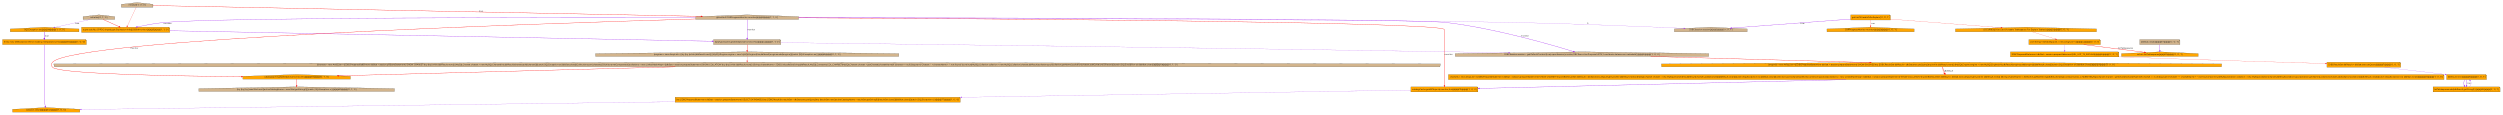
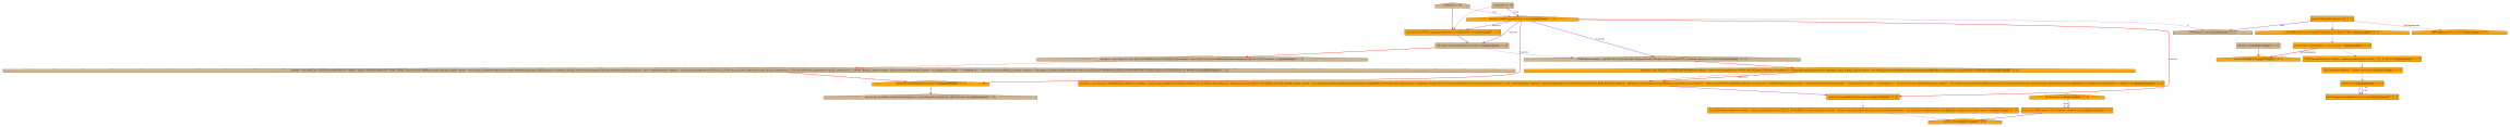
  digraph {
    fontname=Montserrat
    node [fillcolor=orange fontname=Montserrat shape=house style=filled]
    edge [color=purple fontname=Montserrat style=bold]
    n1 [fillcolor=tan label="{engines = new ArrayList<>()try {try {while (dbResult.next()) {MySQLEngine engine = new MySQLEngine(this,dbResult)engines.add(engine)}}}catch (SQLException ex) }@@@6@@@['0', '1', '0']"]
    n2 [fillcolor=tan label="{charsets = new ArrayList<>()JDBCPreparedStatement dbStat = session.prepareStatement(\"SHOW CHARSET\")try {try {while (dbResult.next()) {MySQLCharset charset = new MySQLCharset(this,dbResult)charsets.add(charset)}}}catch (SQLException ex) {dbStat.close()}Collections.sort(charsets,DBUtils.nameComparator())collations = new LinkedHashMap<>()dbStat = session.prepareStatement(\"SHOW COLLATION\")try {try {while (dbResult.next()) {String charsetName = JDBCUtils.safeGetString(dbResult,MySQLConstants.COL_CHARSET)MySQLCharset charset = getCharset(charsetName)if (charset == null) {log.warn(\"Charset '\" + charsetName + \"' not found.\")continue}MySQLCollation collation = new MySQLCollation(charset,dbResult)collations.put(collation.getName(),collation)charset.addCollation(collation)}}}catch (SQLException ex) {dbStat.close()}}@@@19@@@['0', '1', '0']"]
    n3 [label="catalogCache.getAllObjects(monitor,this)@@@59@@@['0', '1', '0']"]
    n4 [label="{try {JDBCPreparedStatement dbStat = session.prepareStatement(\"SELECT DATABASE()\")try {JDBCResultSet resultSet = dbStat.executeQuery()try {resultSet.next()activeCatalogName = resultSet.getString(1)}{resultSet.close()}}{dbStat.close()}}catch (SQLException e) }@@@77@@@['1', '0', '0']" shape=note]
    n5 [label="{session.close()}@@@102@@@['1', '0', '0']"]
    n6 [label="{engines = new ArrayList<>()JDBCPreparedStatement dbStat = session.prepareStatement(\"SHOW ENGINES\")try {JDBCResultSet dbResult = dbStat.executeQuery()try {while (dbResult.next()) {MySQLEngine engine = new MySQLEngine(this,dbResult)engines.add(engine)}}{dbResult.close()}}catch (SQLException ex) {dbStat.close()}}@@@7@@@['1', '0', '0']"]
    n7 [label="{charsets = new ArrayList<>()JDBCPreparedStatement dbStat = session.prepareStatement(\"SHOW CHARSET\")try {JDBCResultSet dbResult = dbStat.executeQuery()try {while (dbResult.next()) {MySQLCharset charset = new MySQLCharset(this,dbResult)charsets.add(charset)}}{dbResult.close()}}catch (SQLException ex) {dbStat.close()}Collections.sort(charsets,DBUtils.nameComparator())collations = new LinkedHashMap<>()dbStat = session.prepareStatement(\"SHOW COLLATION\")try {JDBCResultSet dbResult = dbStat.executeQuery()try {while (dbResult.next()) {String charsetName = JDBCUtils.safeGetString(dbResult,MySQLConstants.COL_CHARSET)MySQLCharset charset = getCharset(charsetName)if (charset == null) {log.warn(\"Charset '\" + charsetName + \"' not found.\")continue}MySQLCollation collation = new MySQLCollation(charset,dbResult)collations.put(collation.getName(),collation)charset.addCollation(collation)}}{dbResult.close()}}catch (SQLException ex) {dbStat.close()}}@@@28@@@['1', '0', '0']" shape=note]
    n8 [label="catalogCache.getAllObjects(monitor,this)@@@76@@@['1', '0', '0']" shape=note]
    n9 [fillcolor=tan label="initialize['0', '1', '0']"]
    n10 [label="super.edu.fdu.CPPDG.tinypdg.pe.ExpressionInfo@3269dmonitor@@@3@@@['1', '1', '0']" shape=note]
-   n11 [fillcolor=tan label="@NotNull DBRProgressMonitor monitor@@@2@@@['1', '1', '0']"]
+   n11 [label="@NotNull DBRProgressMonitor monitor@@@2@@@['1', '1', '0']"]
    n12 [fillcolor=tan label="dataTypeCache.getAllObjects(monitor,this)@@@4@@@['1', '1', '0']" shape=note]
    n13 [fillcolor=tan label="JDBCSession session = getDefaultContext(true).openSession(monitor,DBCExecutionPurpose.META,\"Load basic datasource metadata\")@@@5@@@['1', '0', '0']"]
    n14 [fillcolor=tan label="JDBCSession session@@@2@@@['0', '0', '1']"]
    n15 [fillcolor=tan label="{dbStat.close()}@@@17@@@['0', '0', '1']" shape=note]
    n16 [label="return listTablespaces@@@20@@@['0', '0', '1']"]
    n17 [fillcolor=tan label="{try {try {try {resultSet.next()activeCatalogName = resultSet.getString(1)}}}catch (SQLException e) }@@@60@@@['0', '1', '0']"]
    n18 [label="DBRProgressMonitor monitor@@@2@@@['0', '0', '1']"]
    n19 [label="List<String> listTablespaces = new ArrayList<>()@@@4@@@['0', '0', '1']" shape=note]
    n20 [label="JDBCPreparedStatement dbStat = session.prepareStatement(SEL_LIST_TS_EXPLAIN)@@@5@@@['0', '0', '1']" shape=note]
    n21 [label="JDBCResultSet dbResult = dbStat.executeQuery()@@@7@@@['0', '0', '1']" shape=note]
    n22 [label="dbResult.next()@@@9@@@['0', '0', '1']" shape=note]
    n23 [label="listTablespaces.add(dbResult.getString(1))@@@10@@@['0', '0', '1']" shape=note]
    n24 [label="SQLException ex@@@99@@@['1', '0', '0']"]
    n25 [label="throw new DBException(\"Error reading metadata\",ex,this)@@@100@@@['1', '0', '0']" shape=note]
    n26 [label="LOG.debug(\"Get List Of Usable Tablespaces For Explain Tables\")@@@3@@@['0', '0', '1']"]
-   n27 [fillcolor=tan label="initialize['1', '0', '0']"]
+   n27 [fillcolor=tan label="initialize['1', '0', '0']" shape=note]
    n28 [label="getListOfUsableTsForExplain['0', '0', '1']" shape=note]
    n1 -> n2 [color=red style=solid]
    n2 -> n3 [color=red]
    n3 -> n17 [color=red]
    n4 -> n5 [style=solid]
    n6 -> n7 [color=red label=dbResult]
    n6 -> n7 [color=red style=solid]
    n7 -> n8
    n8 -> n4 [style=solid]
    n9 -> n10 [color=red]
-   n9 -> n24 [label=true style=solid]
+   n9 -> n11 [label=true style=solid]
    n10 -> n12
    n11 -> n3 [color=red label=monitor]
    n11 -> n8 [color=red label=monitor]
    n11 -> n10 [label=monitor]
    n11 -> n12 [label=monitor]
    n11 -> n13 [label=monitor]
    n11 -> n14 [label=0 style=solid]
    n12 -> n1 [color=red]
    n12 -> n13 [style=solid]
    n13 -> n6 [color=red]
-   n15 -> n16
+   n15 -> n16 [color=red]
    n19 -> n16 [color=red label=listTablespaces]
    n19 -> n20 [style=solid]
    n20 -> n21 [color=red style=solid]
    n21 -> n22 [style=solid]
    n22 -> n23
    n22 -> n23 [label=true]
    n23 -> n22 [style=solid]
    n24 -> n25 [label=true style=solid]
    n24 -> n25
    n25 -> n5
    n26 -> n19 [color=red style=solid]
    n27 -> n10 [color=red style=solid]
    n27 -> n11 [color=red label=true]
    n28 -> n14 [label=true]
-   n28 -> n18 [color=red label=true style=solid]
+   n28 -> n18 [color=red label=listTablespaces style=solid]
    n28 -> n26 [color=red style=solid]
  }
